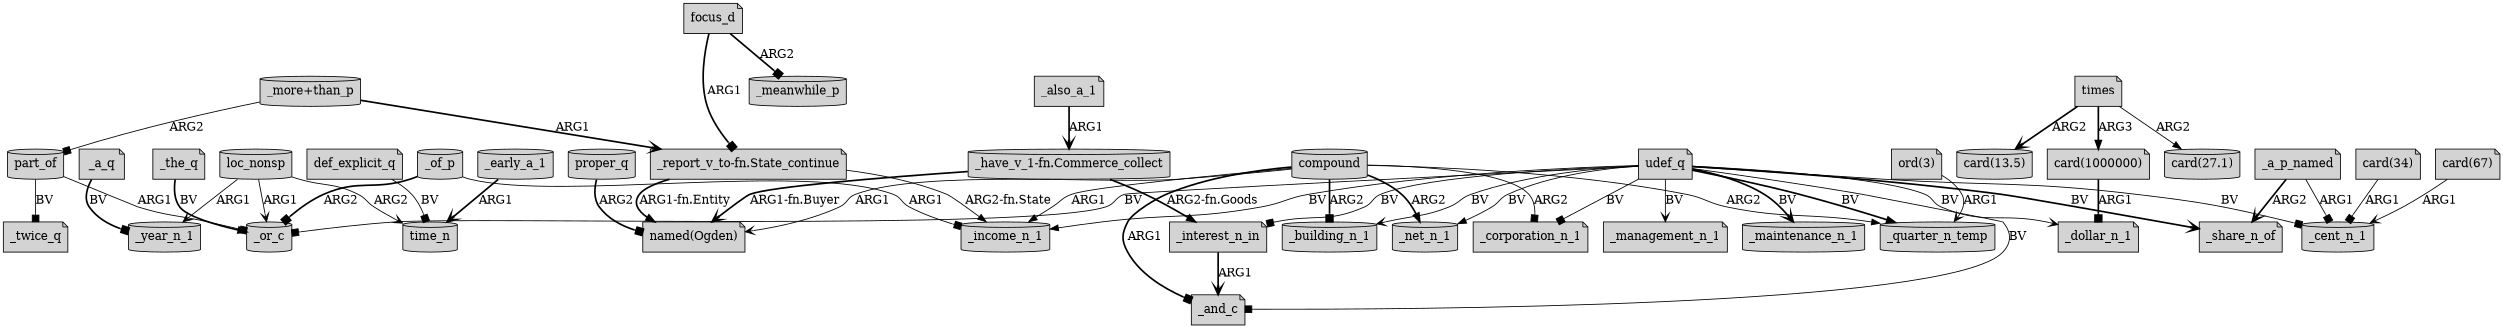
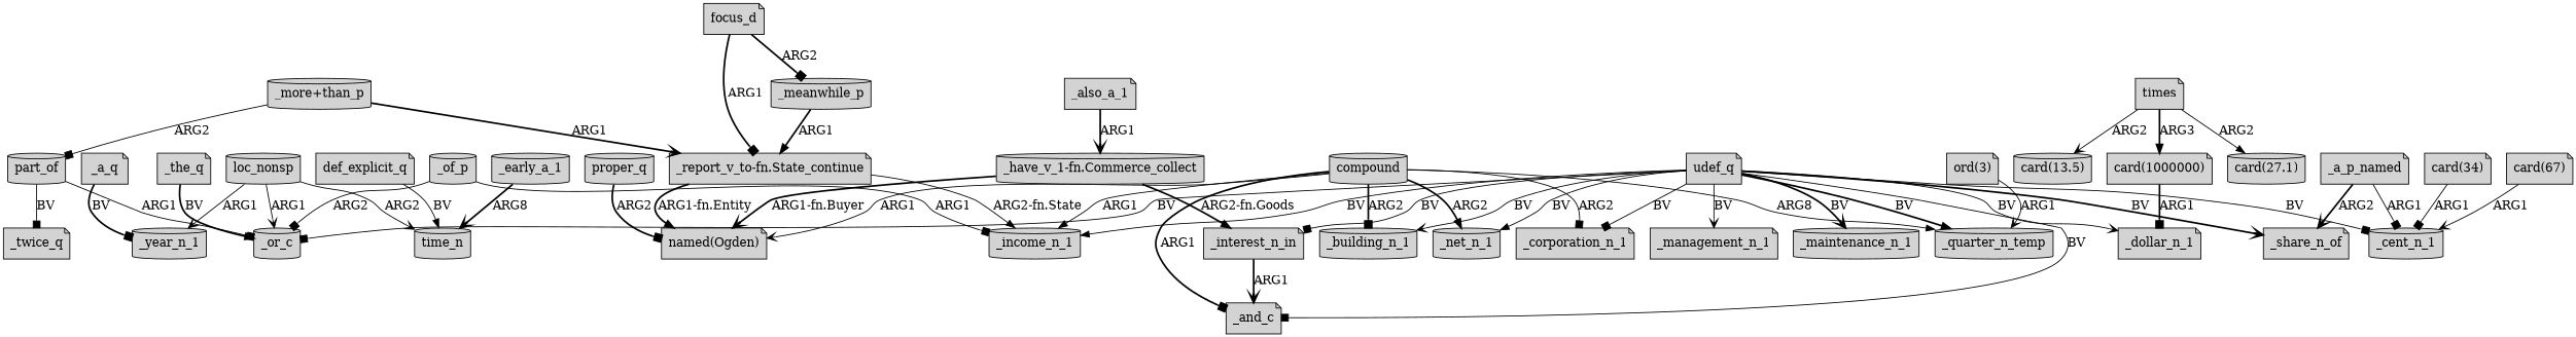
  digraph {
    node [shape=note style=filled]
    edge [arrowhead=box style=solid]
    "_report_v_to-fn.State_continue"
    "_more+than_p" [shape=cylinder]
    part_of [shape=cylinder]
    _income_n_1 [shape=cylinder]
    "named(Ogden)"
    _or_c [shape=cylinder]
    _twice_q
    _early_a_1 [shape=cylinder]
    time_n [shape=cylinder]
    times
    "card(13.5)" [shape=cylinder]
    "card(1000000)"
    "card(27.1)" [shape=cylinder]
    _dollar_n_1
    compound [shape=cylinder]
    _and_c
    _net_n_1 [shape=cylinder]
    _quarter_n_temp [shape=cylinder]
    _building_n_1 [shape=cylinder]
    _corporation_n_1
    "_have_v_1-fn.Commerce_collect" [shape=cylinder]
    _interest_n_in
    "ord(3)"
    n24 [label=_a_p_named]
    _cent_n_1 [shape=cylinder]
    _share_n_of
    _also_a_1
    udef_q
    _management_n_1
    _maintenance_n_1 [shape=cylinder]
    loc_nonsp [shape=cylinder]
    _year_n_1 [shape=cylinder]
    proper_q [shape=cylinder]
    "card(34)"
    _of_p [shape=cylinder]
    _a_q
    focus_d
    _meanwhile_p [shape=cylinder]
    _the_q
    def_explicit_q
    "card(67)"
    "_report_v_to-fn.State_continue" -> _income_n_1 [arrowhead=normal label="ARG2-fn.State"]
    "_report_v_to-fn.State_continue" -> "named(Ogden)" [arrowhead=normal label="ARG1-fn.Entity" style=bold]
    "_more+than_p" -> "_report_v_to-fn.State_continue" [arrowhead=vee label=ARG1 style=bold]
    "_more+than_p" -> part_of [label=ARG2]
    part_of -> _or_c [label=ARG1]
    part_of -> _twice_q [label=BV]
-   _early_a_1 -> time_n [arrowhead=vee label=ARG1 style=bold]
-   times -> "card(13.5)" [arrowhead=vee label=ARG2 style=bold]
+   _early_a_1 -> time_n [arrowhead=vee label=ARG8 style=bold]
+   times -> "card(13.5)" [arrowhead=vee label=ARG2]
    times -> "card(1000000)" [arrowhead=normal label=ARG3 style=bold]
    times -> "card(27.1)" [arrowhead=normal label=ARG2]
    "card(1000000)" -> _dollar_n_1 [label=ARG1 style=bold]
    compound -> _income_n_1 [arrowhead=normal label=ARG1]
    compound -> "named(Ogden)" [arrowhead=vee label=ARG1]
    compound -> _and_c [label=ARG1 style=bold]
    compound -> _net_n_1 [arrowhead=normal label=ARG2 style=bold]
-   compound -> _quarter_n_temp [arrowhead=normal label=ARG2]
+   compound -> _quarter_n_temp [arrowhead=normal label=ARG8]
    compound -> _building_n_1 [label=ARG2 style=bold]
    compound -> _corporation_n_1 [label=ARG2]
    "_have_v_1-fn.Commerce_collect" -> "named(Ogden)" [arrowhead=vee label="ARG1-fn.Buyer" style=bold]
    "_have_v_1-fn.Commerce_collect" -> _interest_n_in [arrowhead=normal label="ARG2-fn.Goods" style=bold]
    _interest_n_in -> _and_c [arrowhead=vee label=ARG1 style=bold]
    "ord(3)" -> _quarter_n_temp [arrowhead=vee label=ARG1]
    n24 -> _cent_n_1 [label=ARG1]
    n24 -> _share_n_of [arrowhead=vee label=ARG2 style=bold]
    _also_a_1 -> "_have_v_1-fn.Commerce_collect" [arrowhead=vee label=ARG1 style=bold]
    udef_q -> _income_n_1 [arrowhead=normal label=BV]
    udef_q -> _or_c [label=BV]
    udef_q -> _dollar_n_1 [arrowhead=vee label=BV]
    udef_q -> _and_c [label=BV]
    udef_q -> _net_n_1 [arrowhead=normal label=BV]
    udef_q -> _quarter_n_temp [arrowhead=normal label=BV style=bold]
    udef_q -> _building_n_1 [arrowhead=vee label=BV]
    udef_q -> _corporation_n_1 [label=BV]
    udef_q -> _interest_n_in [label=BV]
    udef_q -> _cent_n_1 [label=BV]
    udef_q -> _share_n_of [arrowhead=vee label=BV style=bold]
    udef_q -> _management_n_1 [arrowhead=vee label=BV]
    udef_q -> _maintenance_n_1 [arrowhead=vee label=BV style=bold]
    loc_nonsp -> _or_c [arrowhead=vee label=ARG1]
    loc_nonsp -> time_n [arrowhead=vee label=ARG2]
    loc_nonsp -> _year_n_1 [arrowhead=vee label=ARG1]
    proper_q -> "named(Ogden)" [label=ARG2 style=bold]
    "card(34)" -> _cent_n_1 [label=ARG1]
    _of_p -> _income_n_1 [label=ARG1]
-   _of_p -> _or_c [label=ARG2 style=bold]
+   _of_p -> _or_c [label=ARG2]
    _a_q -> _year_n_1 [label=BV style=bold]
    focus_d -> "_report_v_to-fn.State_continue" [label=ARG1 style=bold]
    focus_d -> _meanwhile_p [label=ARG2 style=bold]
+   _meanwhile_p -> "_report_v_to-fn.State_continue" [arrowhead=normal label=ARG1 style=bold]
    _the_q -> _or_c [arrowhead=normal label=BV style=bold]
-   def_explicit_q -> time_n [label=BV]
+   def_explicit_q -> time_n [arrowhead=normal label=BV]
    "card(67)" -> _cent_n_1 [arrowhead=vee label=ARG1]
  }
